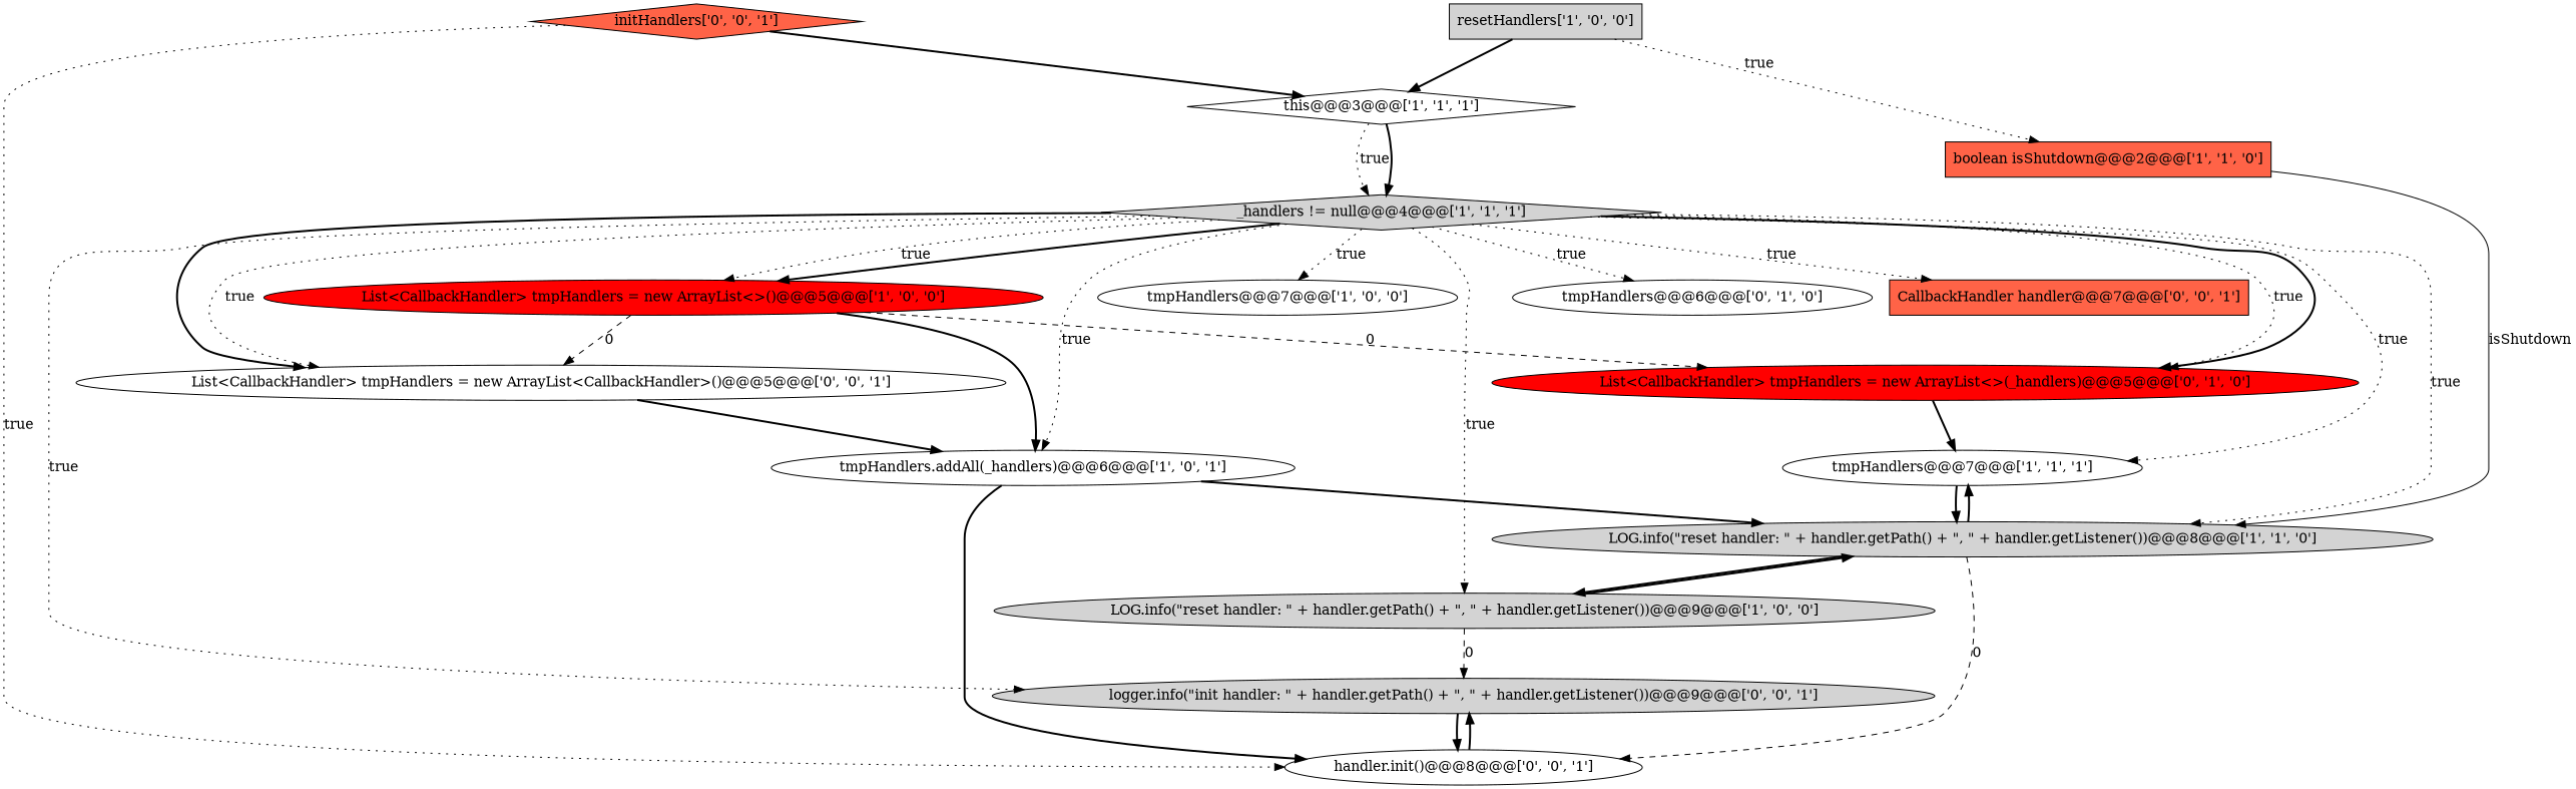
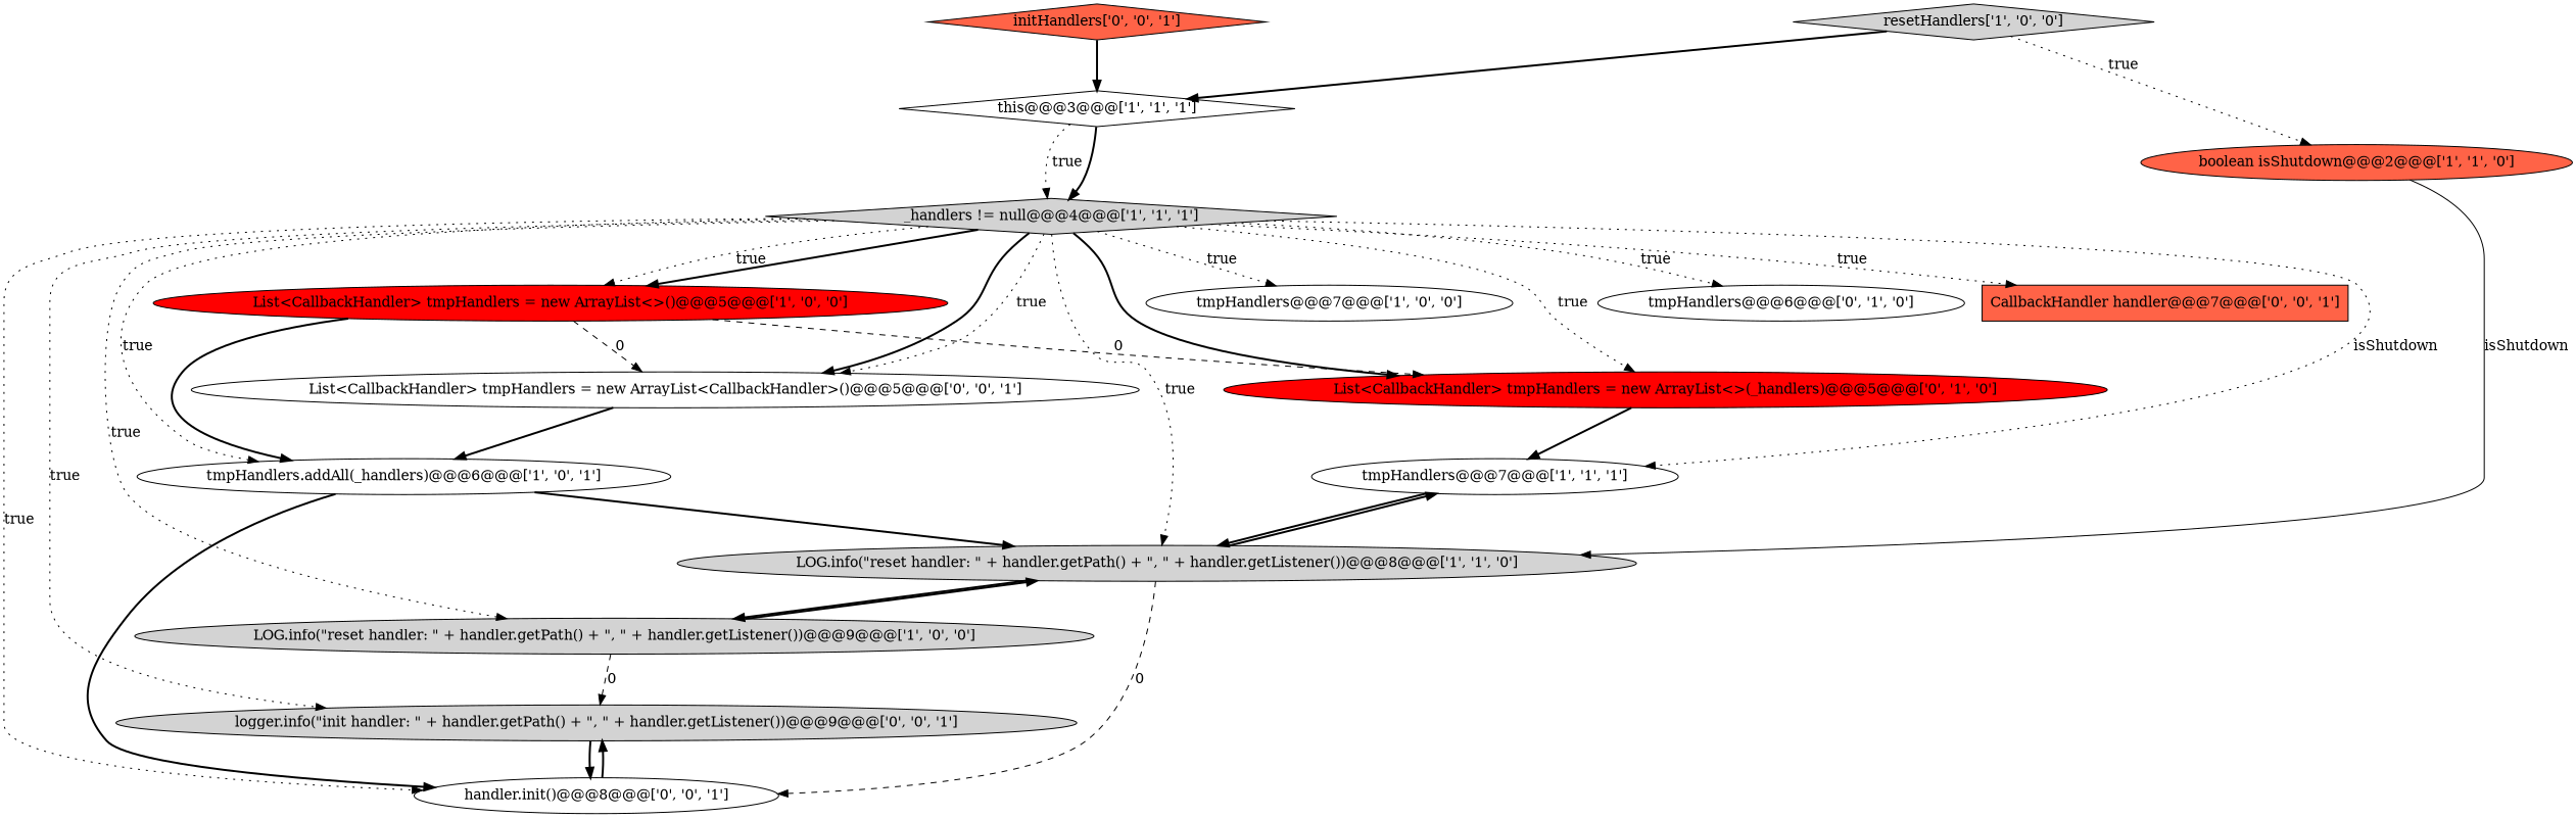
  digraph {
    node [fillcolor=white shape=ellipse style=filled]
    edge [style=bold]
    n1 [label="tmpHandlers@@@7@@@['1', '1', '1']"]
    n2 [fillcolor=lightgray label="LOG.info(\"reset handler: \" + handler.getPath() + \", \" + handler.getListener())@@@8@@@['1', '1', '0']"]
    n3 [label="handler.init()@@@8@@@['0', '0', '1']"]
    n4 [fillcolor=lightgray label="LOG.info(\"reset handler: \" + handler.getPath() + \", \" + handler.getListener())@@@9@@@['1', '0', '0']"]
-   n5 [fillcolor=tomato label="boolean isShutdown@@@2@@@['1', '1', '0']" shape=box]
+   n5 [fillcolor=tomato label="boolean isShutdown@@@2@@@['1', '1', '0']"]
    n6 [fillcolor=red label="List<CallbackHandler> tmpHandlers = new ArrayList<>()@@@5@@@['1', '0', '0']"]
    n7 [label="tmpHandlers.addAll(_handlers)@@@6@@@['1', '0', '1']"]
    n8 [label="List<CallbackHandler> tmpHandlers = new ArrayList<CallbackHandler>()@@@5@@@['0', '0', '1']"]
    n9 [fillcolor=red label="List<CallbackHandler> tmpHandlers = new ArrayList<>(_handlers)@@@5@@@['0', '1', '0']"]
    n10 [fillcolor=tomato label="initHandlers['0', '0', '1']" shape=diamond]
    n11 [label="this@@@3@@@['1', '1', '1']" shape=diamond]
    n12 [fillcolor=lightgray label="_handlers != null@@@4@@@['1', '1', '1']" shape=diamond]
    n13 [label="tmpHandlers@@@7@@@['1', '0', '0']"]
    n14 [fillcolor=lightgray label="logger.info(\"init handler: \" + handler.getPath() + \", \" + handler.getListener())@@@9@@@['0', '0', '1']"]
-   n15 [fillcolor=lightgray label="resetHandlers['1', '0', '0']" shape=box]
+   n15 [fillcolor=lightgray label="resetHandlers['1', '0', '0']" shape=diamond]
    n16 [label="tmpHandlers@@@6@@@['0', '1', '0']"]
    n17 [fillcolor=tomato label="CallbackHandler handler@@@7@@@['0', '0', '1']" shape=box]
    n1 -> n2
    n2 -> n1
    n2 -> n3 [label=0 style=dashed]
    n2 -> n4
    n3 -> n14
    n4 -> n2
    n4 -> n14 [label=0 style=dashed]
    n5 -> n2 [label=isShutdown style=solid]
    n6 -> n7
    n6 -> n8 [label=0 style=dashed]
    n6 -> n9 [label=0 style=dashed]
    n7 -> n2
    n7 -> n3
    n8 -> n7
    n9 -> n1
    n10 -> n11
    n11 -> n12 [label=true style=dotted]
    n11 -> n12
-   n12 -> n1 [label=true style=dotted]
+   n12 -> n1 [label=isShutdown style=dotted]
    n12 -> n2 [label=true style=dotted]
-   n10 -> n3 [label=true style=dotted]
+   n12 -> n3 [label=true style=dotted]
    n12 -> n4 [label=true style=dotted]
    n12 -> n6
    n12 -> n6 [label=true style=dotted]
    n12 -> n7 [label=true style=dotted]
    n12 -> n8
    n12 -> n8 [label=true style=dotted]
    n12 -> n9 [label=true style=dotted]
    n12 -> n9
    n12 -> n13 [label=true style=dotted]
    n12 -> n14 [label=true style=dotted]
    n12 -> n16 [label=true style=dotted]
    n12 -> n17 [label=true style=dotted]
    n14 -> n3
    n15 -> n5 [label=true style=dotted]
    n15 -> n11
  }
